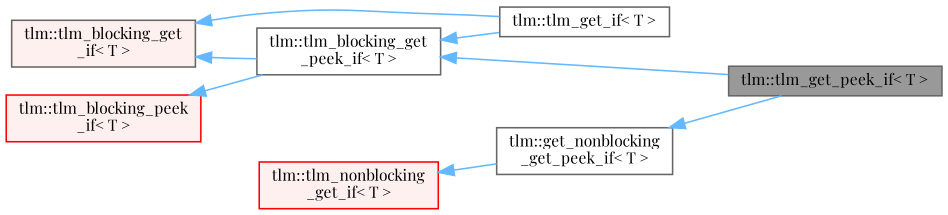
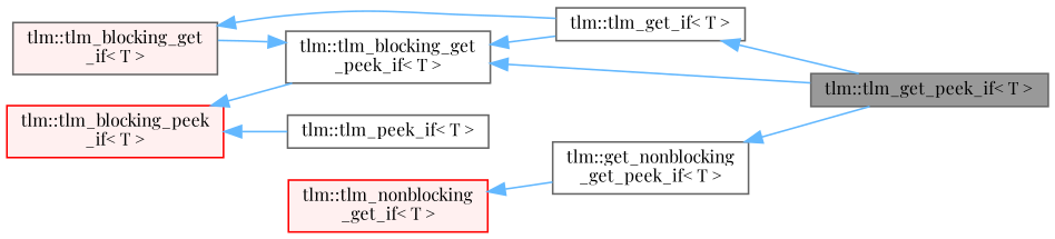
  digraph {
    fontname="Playfair Display"
    rankdir=LR
    node [color=gray40 fillcolor=white fontname="Playfair Display" fontsize=10 shape=box style=filled]
    edge [color=steelblue1 dir=back fontname="Playfair Display" fontsize=10 labelfontname=FreeSans labelfontsize=10 style=solid]
    n1 [fillcolor=grey60 fontcolor=black height=0.2 label="tlm::tlm_get_peek_if\< T \>" width=0.4]
    n2 [height=0.2 label="tlm::tlm_get_if\< T \>" width=0.4]
    n3 [fillcolor="#FFF0F0" height=0.2 label="tlm::tlm_blocking_get\l_if\< T \>" width=0.4]
    n4 [height=0.2 label="tlm::tlm_blocking_get\l_peek_if\< T \>" width=0.4]
    n5 [color=red fillcolor="#FFF0F0" height=0.2 label="tlm::tlm_nonblocking\l_get_if\< T \>" width=0.4]
    n6 [height=0.2 label="tlm::get_nonblocking\l_get_peek_if\< T \>" width=0.4]
+   n7 [height=0.2 label="tlm::tlm_peek_if\< T \>" width=0.4]
    n8 [color=red fillcolor="#FFF0F0" height=0.2 label="tlm::tlm_blocking_peek\l_if\< T \>" width=0.4]
+   n2 -> n1
    n3 -> n2
-   n3 -> n4
+   n4 -> n3
    n4 -> n1
    n4 -> n2
    n5 -> n6
    n6 -> n1
    n8 -> n4
+   n8 -> n7
  }
